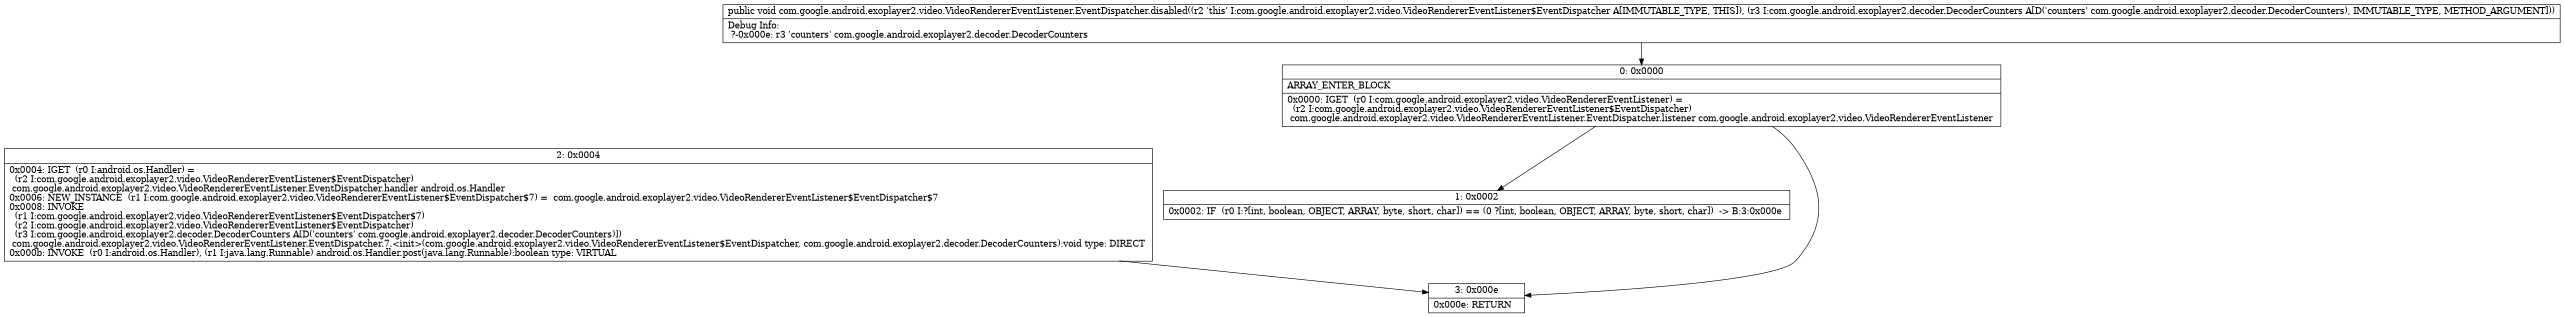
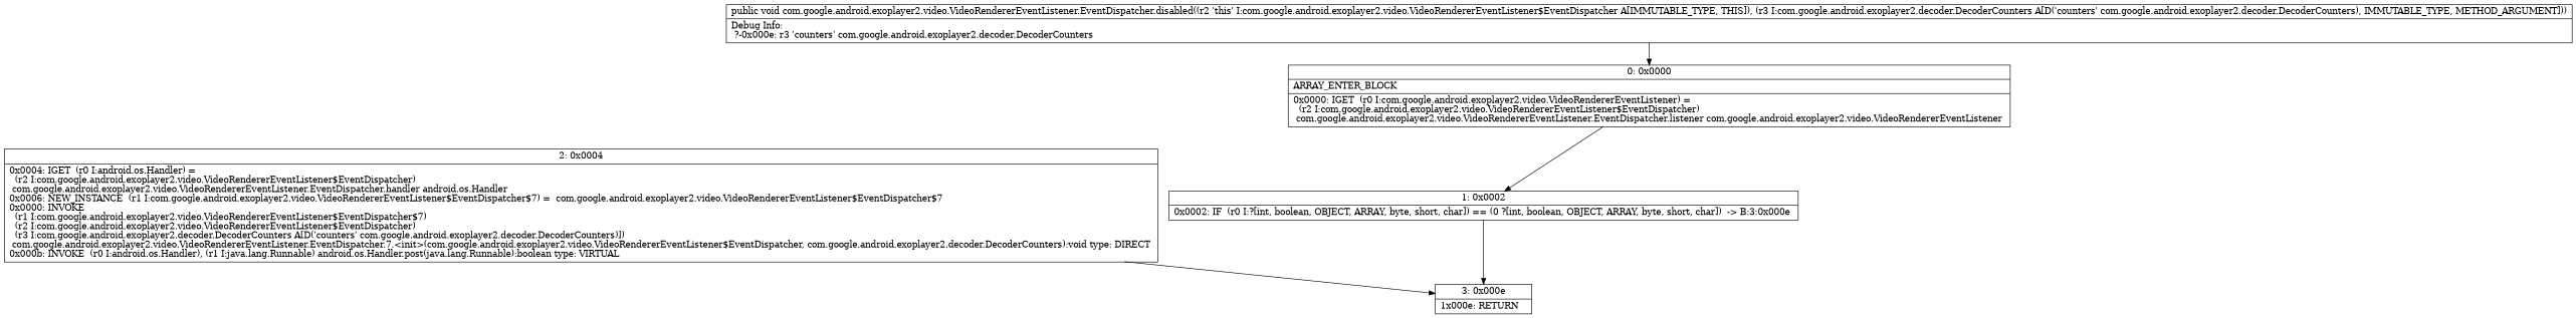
  digraph {
    fontname="DejaVu Serif"
    node [fontname="DejaVu Serif" shape=record]
    edge [fontname="DejaVu Serif"]
    n1 [label="{0\:\ 0x0000|ARRAY_ENTER_BLOCK\l|0x0000: IGET  (r0 I:com.google.android.exoplayer2.video.VideoRendererEventListener) = \l  (r2 I:com.google.android.exoplayer2.video.VideoRendererEventListener$EventDispatcher)\l com.google.android.exoplayer2.video.VideoRendererEventListener.EventDispatcher.listener com.google.android.exoplayer2.video.VideoRendererEventListener \l}"]
    n2 [label="{1\:\ 0x0002|0x0002: IF  (r0 I:?[int, boolean, OBJECT, ARRAY, byte, short, char]) == (0 ?[int, boolean, OBJECT, ARRAY, byte, short, char])  \-\> B:3:0x000e \l}"]
-   n3 [label="{3\:\ 0x000e|0x000e: RETURN   \l}"]
-   n4 [label="{2\:\ 0x0004|0x0004: IGET  (r0 I:android.os.Handler) = \l  (r2 I:com.google.android.exoplayer2.video.VideoRendererEventListener$EventDispatcher)\l com.google.android.exoplayer2.video.VideoRendererEventListener.EventDispatcher.handler android.os.Handler \l0x0006: NEW_INSTANCE  (r1 I:com.google.android.exoplayer2.video.VideoRendererEventListener$EventDispatcher$7) =  com.google.android.exoplayer2.video.VideoRendererEventListener$EventDispatcher$7 \l0x0008: INVOKE  \l  (r1 I:com.google.android.exoplayer2.video.VideoRendererEventListener$EventDispatcher$7)\l  (r2 I:com.google.android.exoplayer2.video.VideoRendererEventListener$EventDispatcher)\l  (r3 I:com.google.android.exoplayer2.decoder.DecoderCounters A[D('counters' com.google.android.exoplayer2.decoder.DecoderCounters)])\l com.google.android.exoplayer2.video.VideoRendererEventListener.EventDispatcher.7.\<init\>(com.google.android.exoplayer2.video.VideoRendererEventListener$EventDispatcher, com.google.android.exoplayer2.decoder.DecoderCounters):void type: DIRECT \l0x000b: INVOKE  (r0 I:android.os.Handler), (r1 I:java.lang.Runnable) android.os.Handler.post(java.lang.Runnable):boolean type: VIRTUAL \l}"]
+   n3 [label="{3\:\ 0x000e|1x000e: RETURN   \l}"]
+   n4 [label="{2\:\ 0x0004|0x0004: IGET  (r0 I:android.os.Handler) = \l  (r2 I:com.google.android.exoplayer2.video.VideoRendererEventListener$EventDispatcher)\l com.google.android.exoplayer2.video.VideoRendererEventListener.EventDispatcher.handler android.os.Handler \l0x0006: NEW_INSTANCE  (r1 I:com.google.android.exoplayer2.video.VideoRendererEventListener$EventDispatcher$7) =  com.google.android.exoplayer2.video.VideoRendererEventListener$EventDispatcher$7 \l0x0000: INVOKE  \l  (r1 I:com.google.android.exoplayer2.video.VideoRendererEventListener$EventDispatcher$7)\l  (r2 I:com.google.android.exoplayer2.video.VideoRendererEventListener$EventDispatcher)\l  (r3 I:com.google.android.exoplayer2.decoder.DecoderCounters A[D('counters' com.google.android.exoplayer2.decoder.DecoderCounters)])\l com.google.android.exoplayer2.video.VideoRendererEventListener.EventDispatcher.7.\<init\>(com.google.android.exoplayer2.video.VideoRendererEventListener$EventDispatcher, com.google.android.exoplayer2.decoder.DecoderCounters):void type: DIRECT \l0x000b: INVOKE  (r0 I:android.os.Handler), (r1 I:java.lang.Runnable) android.os.Handler.post(java.lang.Runnable):boolean type: VIRTUAL \l}"]
    n5 [label="{public void com.google.android.exoplayer2.video.VideoRendererEventListener.EventDispatcher.disabled((r2 'this' I:com.google.android.exoplayer2.video.VideoRendererEventListener$EventDispatcher A[IMMUTABLE_TYPE, THIS]), (r3 I:com.google.android.exoplayer2.decoder.DecoderCounters A[D('counters' com.google.android.exoplayer2.decoder.DecoderCounters), IMMUTABLE_TYPE, METHOD_ARGUMENT]))  | Debug Info:\l  ?\-0x000e: r3 'counters' com.google.android.exoplayer2.decoder.DecoderCounters\l}"]
    n1 -> n2
-   n1 -> n3
+   n2 -> n3
    n4 -> n3
    n5 -> n1
  }
